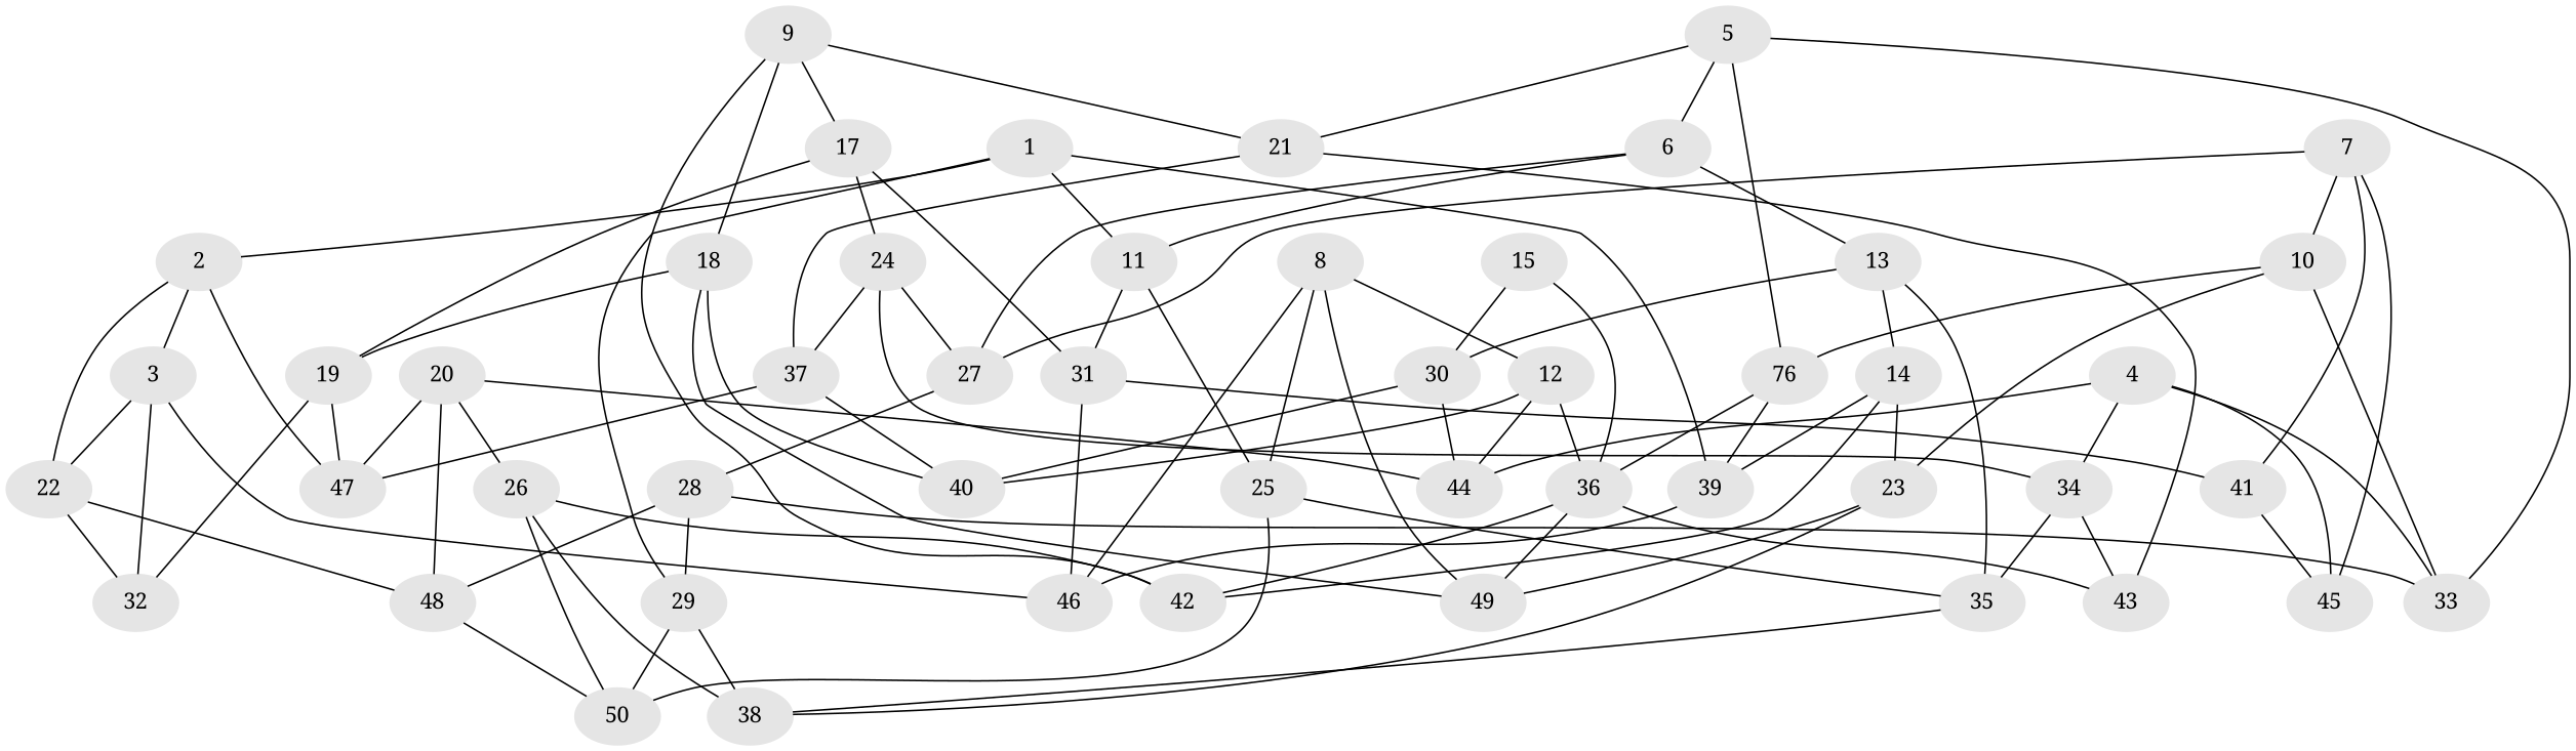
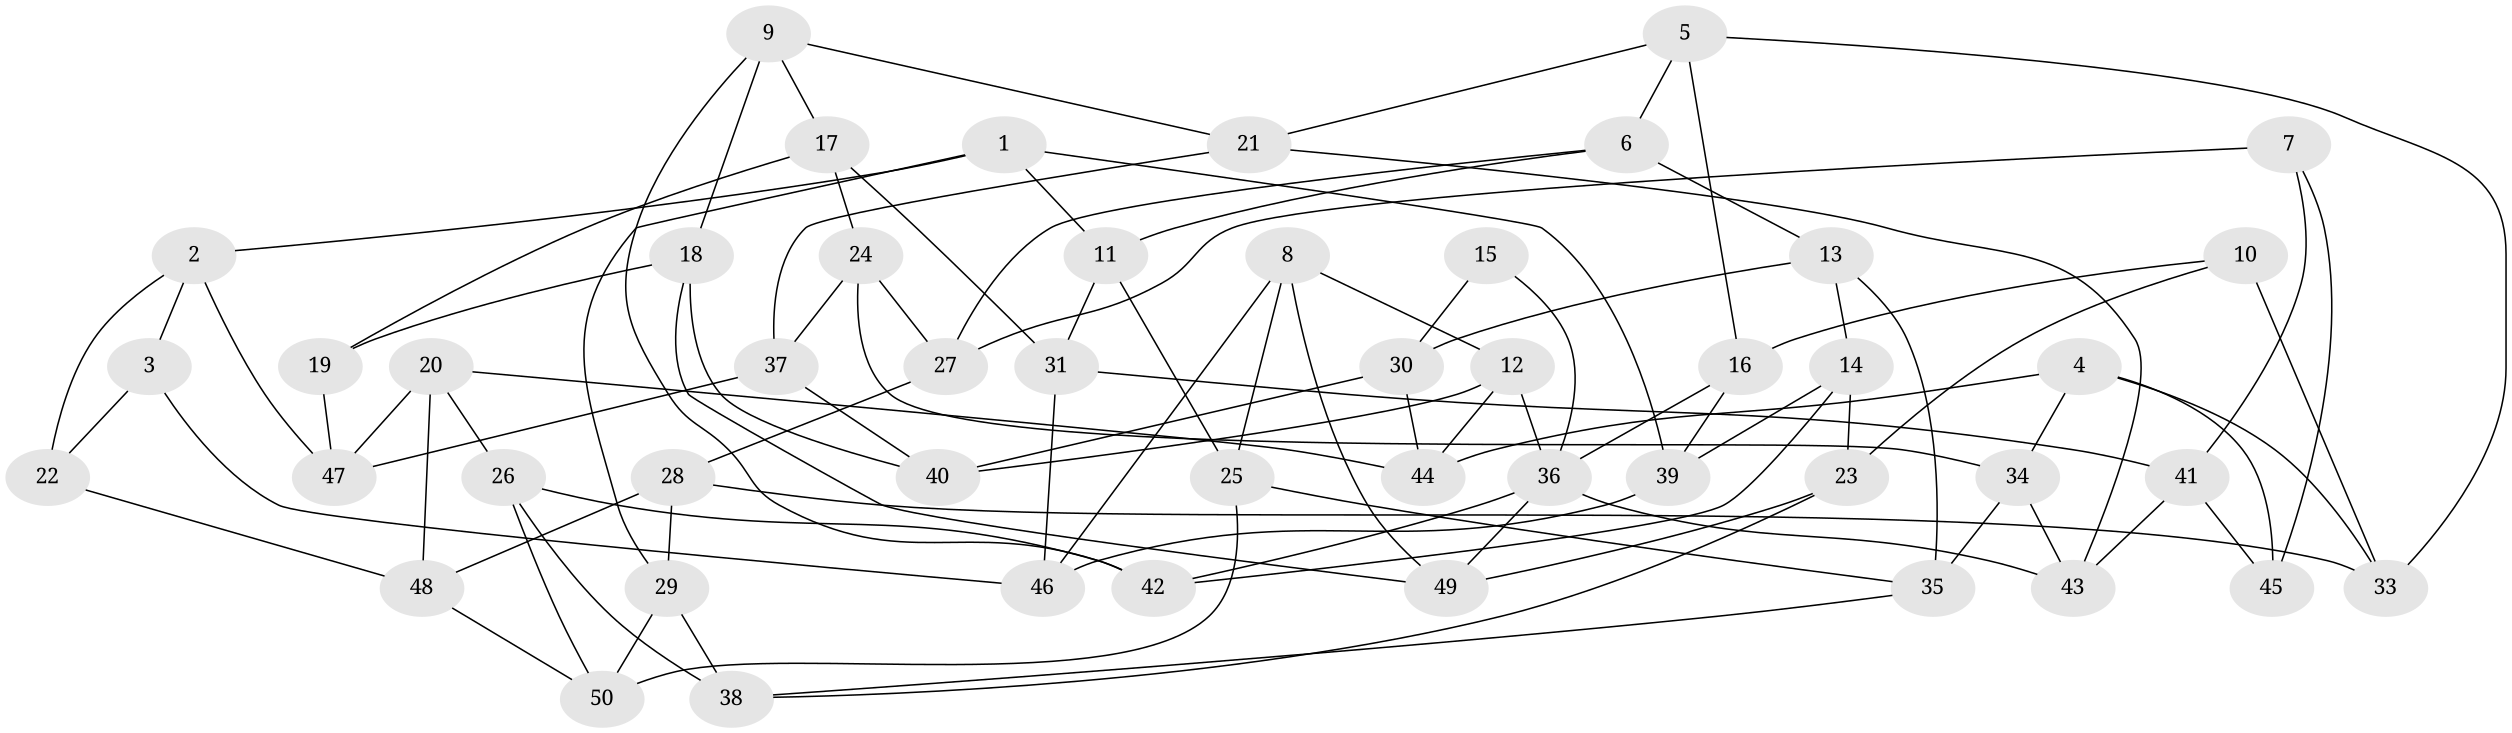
  graph {
    fontname="Noto Serif"
    node [color=gray90 fontname="Noto Serif" style=filled]
    edge [fontname="Noto Serif"]
    1
    2
    11
    29
    39
    3
    22
    47
    25
    31
    38
    50
    46
-   32
    48
    4
    33
    34
    44
    45
    35
    43
    5
    6
-   16 [label=76]
+   16
    21
    13
    27
    36
    37
    14
    30
    28
    7
    10
    41
    23
    8
    12
    49
    40
    9
    17
    18
    42
    19
    24
    15
    20
    26
    1 -- 2
    1 -- 11
    1 -- 29
    1 -- 39
    2 -- 3
    2 -- 22
    2 -- 47
    11 -- 25
    11 -- 31
    29 -- 38
    29 -- 50
    39 -- 46
    3 -- 22
    3 -- 46
-   3 -- 32
-   22 -- 32
    22 -- 48
    25 -- 50
    25 -- 35
    31 -- 46
    31 -- 41
    48 -- 50
    4 -- 33
    4 -- 34
    4 -- 44
    4 -- 45
    34 -- 35
    34 -- 43
    35 -- 38
    5 -- 33
    5 -- 6
    5 -- 16
    5 -- 21
    6 -- 11
    6 -- 13
    6 -- 27
    16 -- 39
    16 -- 36
    21 -- 43
    21 -- 37
    13 -- 35
    13 -- 14
    13 -- 30
    27 -- 28
    36 -- 43
    36 -- 49
    36 -- 42
    37 -- 47
    37 -- 40
    14 -- 39
    14 -- 23
    14 -- 42
    30 -- 44
    30 -- 40
    28 -- 29
    28 -- 48
    28 -- 33
    7 -- 45
    7 -- 27
-   7 -- 10
    7 -- 41
    10 -- 33
    10 -- 16
    10 -- 23
    41 -- 45
+   41 -- 43
    23 -- 38
    23 -- 49
    8 -- 25
    8 -- 46
    8 -- 12
    8 -- 49
    12 -- 44
    12 -- 36
    12 -- 40
    9 -- 21
    9 -- 17
    9 -- 18
    9 -- 42
    17 -- 31
    17 -- 19
    17 -- 24
    18 -- 49
    18 -- 40
    18 -- 19
    19 -- 47
-   19 -- 32
    24 -- 34
    24 -- 27
    24 -- 37
    15 -- 36
    15 -- 30
    20 -- 47
    20 -- 48
    20 -- 44
    20 -- 26
    26 -- 38
    26 -- 50
    26 -- 42
  }
